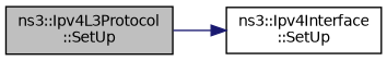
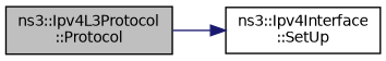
  digraph {
    rankdir=LR
    node [color=black fontname=Helvetica fontsize=10 shape=record style=filled]
-   n1 [fillcolor=grey75 fontcolor=black height=0.2 label="ns3::Ipv4L3Protocol\l::SetUp" width=0.4]
+   n1 [fillcolor=grey75 fontcolor=black height=0.2 label="ns3::Ipv4L3Protocol\l::Protocol" width=0.4]
    n2 [fillcolor=white height=0.2 label="ns3::Ipv4Interface\l::SetUp" width=0.4]
    n1 -> n2 [color=midnightblue fontname=Helvetica fontsize=10 labelfontname=Helvetica labelfontsize=10 style=solid]
  }
